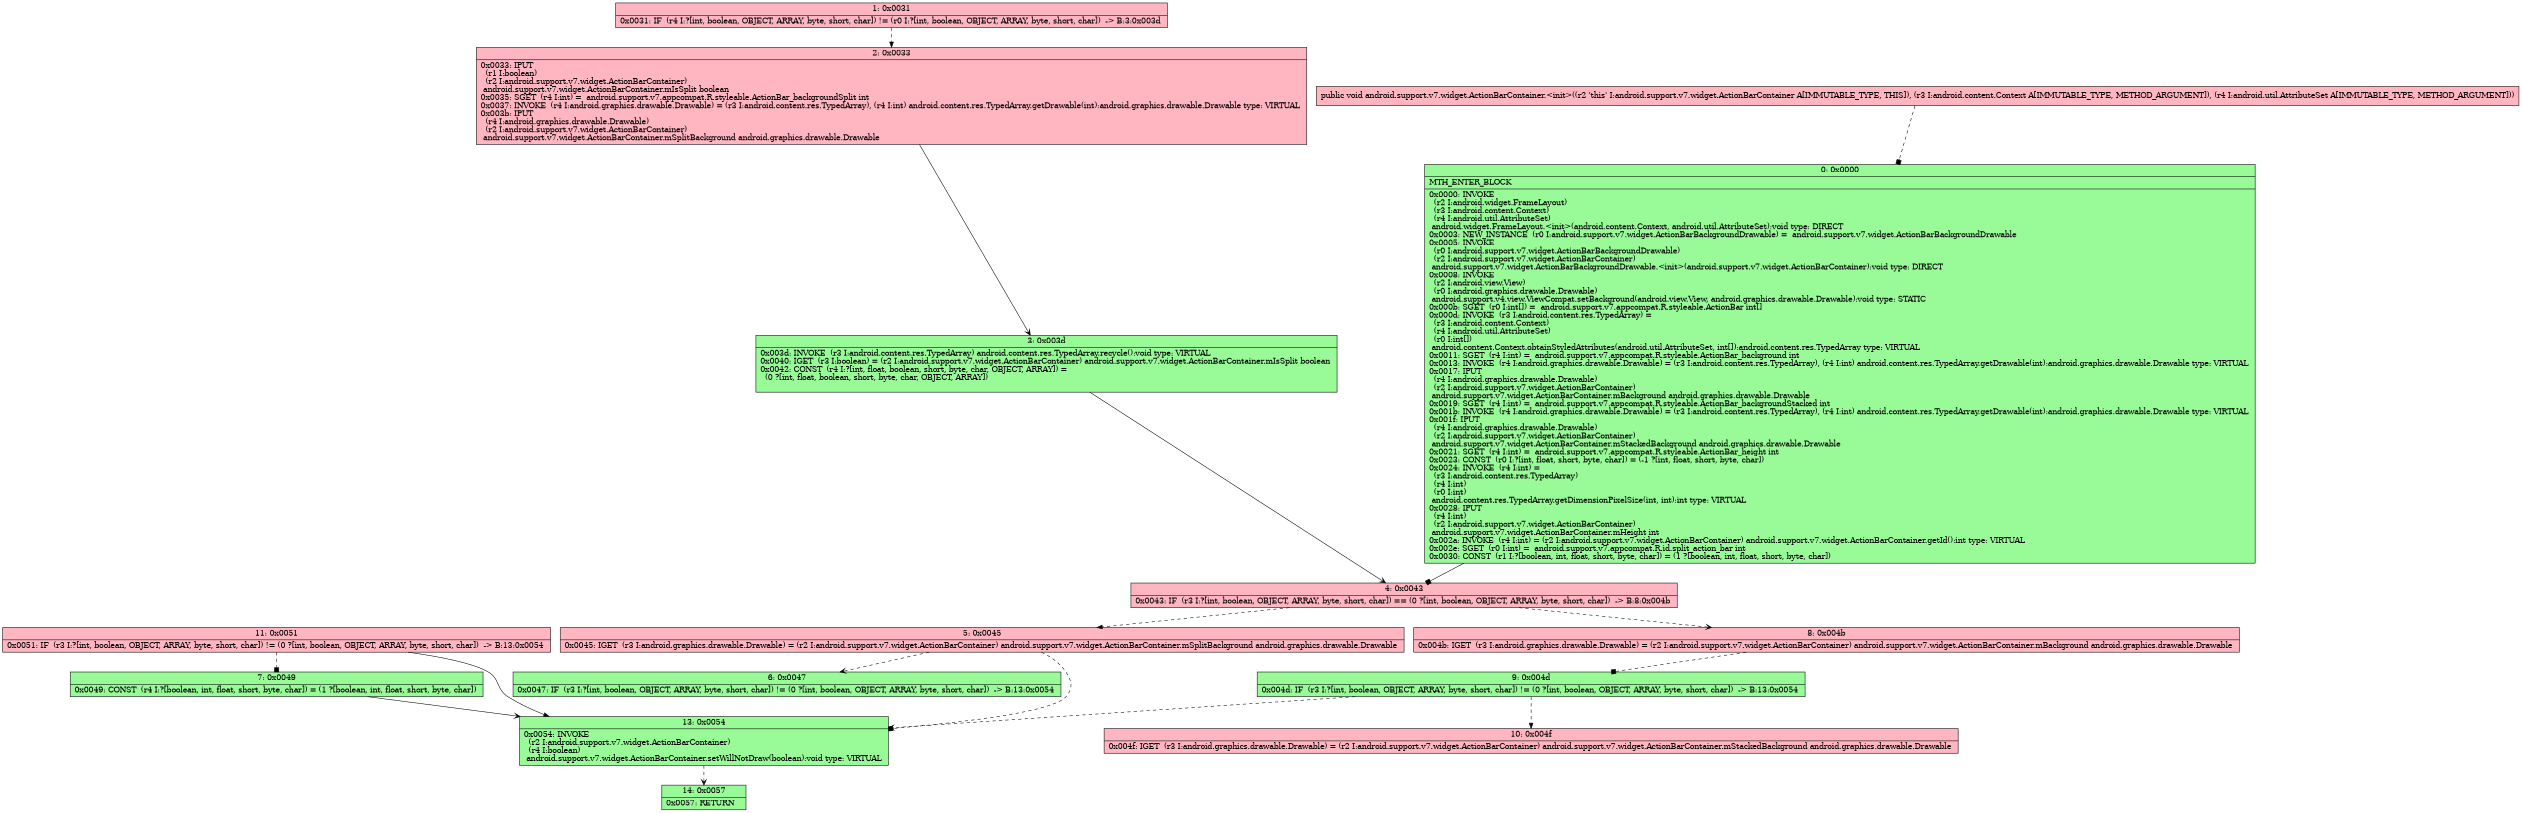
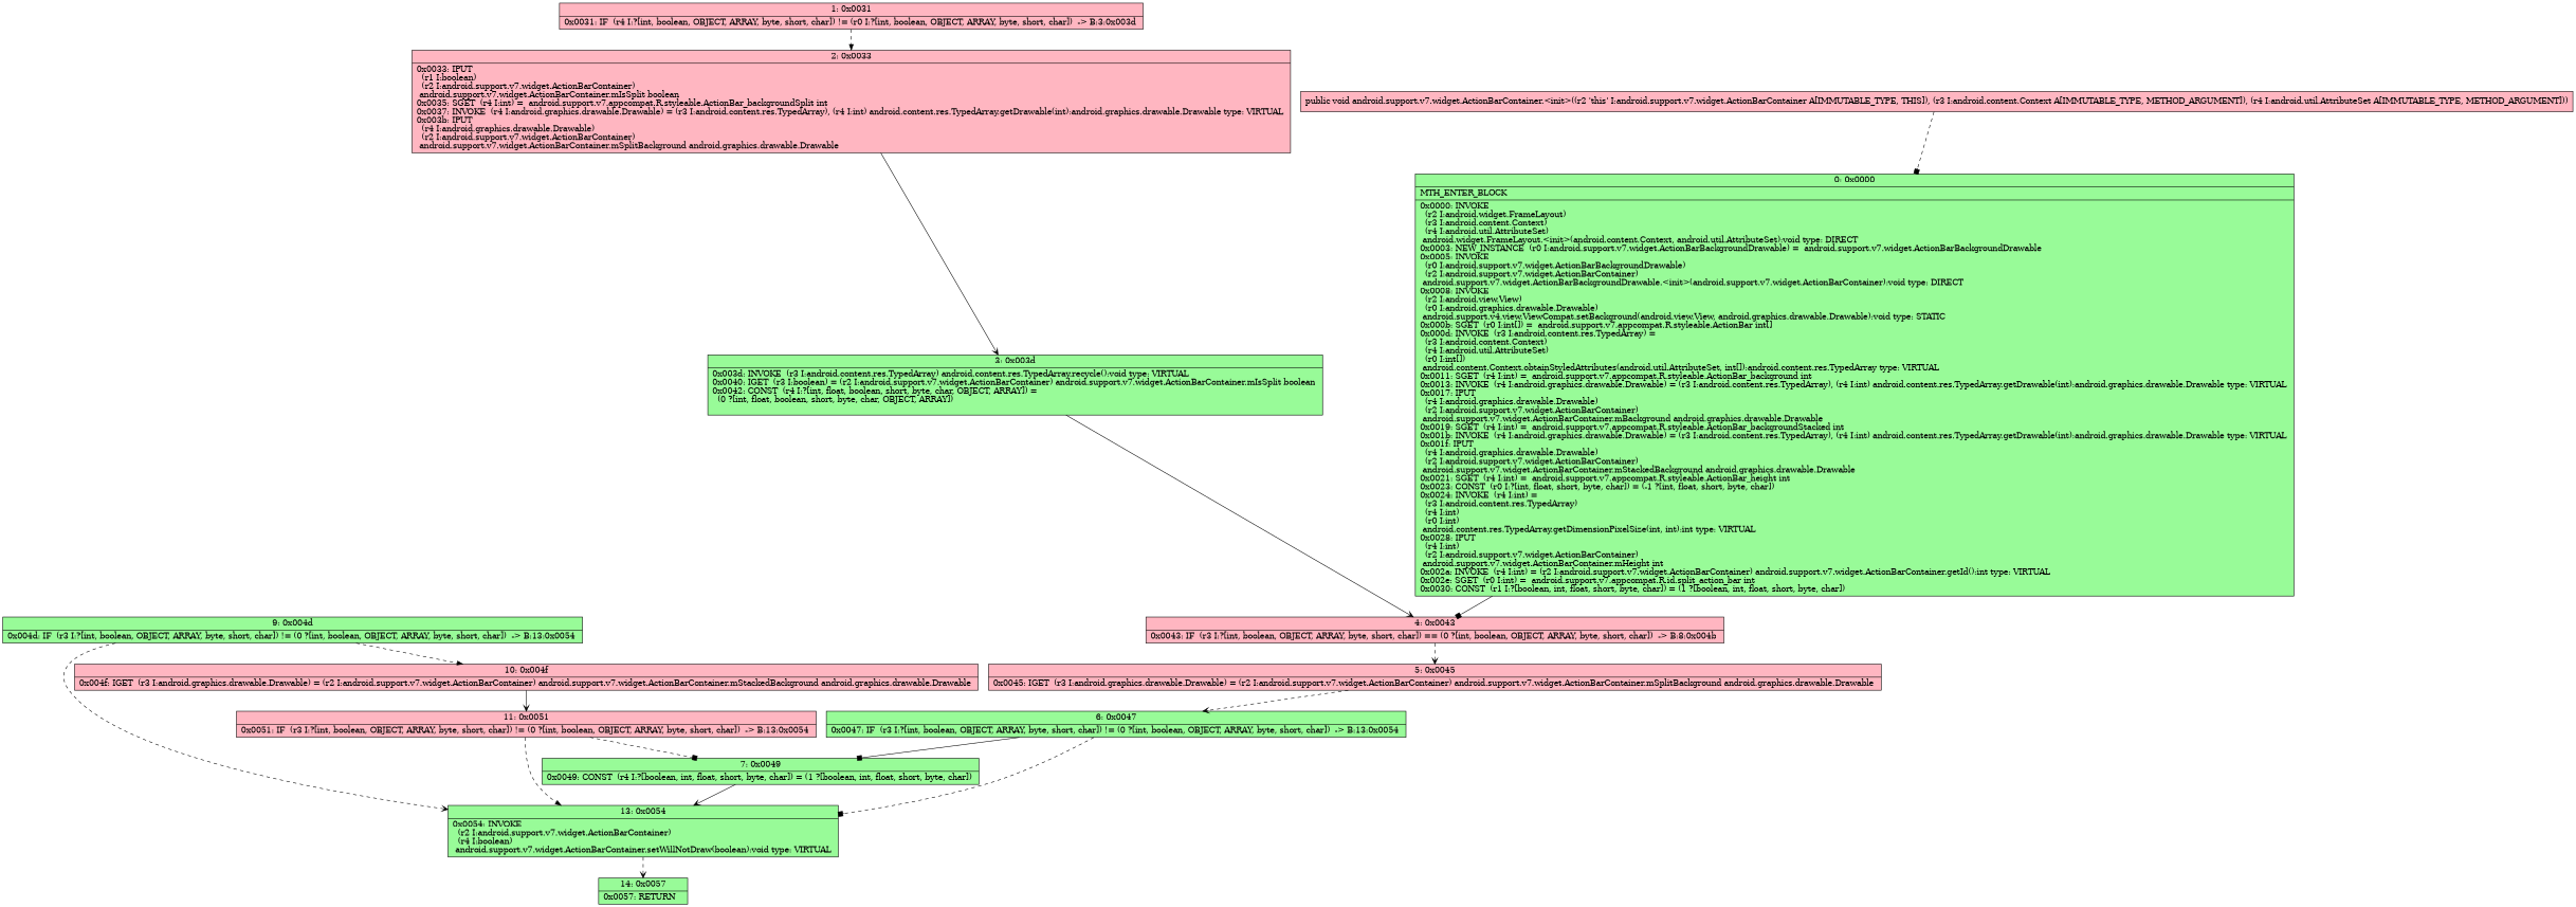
  digraph {
    node [fillcolor=lightpink shape=record style=filled]
    edge [arrowhead=vee style=dashed]
    n1 [fillcolor=palegreen label="{0\:\ 0x0000|MTH_ENTER_BLOCK\l|0x0000: INVOKE  \l  (r2 I:android.widget.FrameLayout)\l  (r3 I:android.content.Context)\l  (r4 I:android.util.AttributeSet)\l android.widget.FrameLayout.\<init\>(android.content.Context, android.util.AttributeSet):void type: DIRECT \l0x0003: NEW_INSTANCE  (r0 I:android.support.v7.widget.ActionBarBackgroundDrawable) =  android.support.v7.widget.ActionBarBackgroundDrawable \l0x0005: INVOKE  \l  (r0 I:android.support.v7.widget.ActionBarBackgroundDrawable)\l  (r2 I:android.support.v7.widget.ActionBarContainer)\l android.support.v7.widget.ActionBarBackgroundDrawable.\<init\>(android.support.v7.widget.ActionBarContainer):void type: DIRECT \l0x0008: INVOKE  \l  (r2 I:android.view.View)\l  (r0 I:android.graphics.drawable.Drawable)\l android.support.v4.view.ViewCompat.setBackground(android.view.View, android.graphics.drawable.Drawable):void type: STATIC \l0x000b: SGET  (r0 I:int[]) =  android.support.v7.appcompat.R.styleable.ActionBar int[] \l0x000d: INVOKE  (r3 I:android.content.res.TypedArray) = \l  (r3 I:android.content.Context)\l  (r4 I:android.util.AttributeSet)\l  (r0 I:int[])\l android.content.Context.obtainStyledAttributes(android.util.AttributeSet, int[]):android.content.res.TypedArray type: VIRTUAL \l0x0011: SGET  (r4 I:int) =  android.support.v7.appcompat.R.styleable.ActionBar_background int \l0x0013: INVOKE  (r4 I:android.graphics.drawable.Drawable) = (r3 I:android.content.res.TypedArray), (r4 I:int) android.content.res.TypedArray.getDrawable(int):android.graphics.drawable.Drawable type: VIRTUAL \l0x0017: IPUT  \l  (r4 I:android.graphics.drawable.Drawable)\l  (r2 I:android.support.v7.widget.ActionBarContainer)\l android.support.v7.widget.ActionBarContainer.mBackground android.graphics.drawable.Drawable \l0x0019: SGET  (r4 I:int) =  android.support.v7.appcompat.R.styleable.ActionBar_backgroundStacked int \l0x001b: INVOKE  (r4 I:android.graphics.drawable.Drawable) = (r3 I:android.content.res.TypedArray), (r4 I:int) android.content.res.TypedArray.getDrawable(int):android.graphics.drawable.Drawable type: VIRTUAL \l0x001f: IPUT  \l  (r4 I:android.graphics.drawable.Drawable)\l  (r2 I:android.support.v7.widget.ActionBarContainer)\l android.support.v7.widget.ActionBarContainer.mStackedBackground android.graphics.drawable.Drawable \l0x0021: SGET  (r4 I:int) =  android.support.v7.appcompat.R.styleable.ActionBar_height int \l0x0023: CONST  (r0 I:?[int, float, short, byte, char]) = (\-1 ?[int, float, short, byte, char]) \l0x0024: INVOKE  (r4 I:int) = \l  (r3 I:android.content.res.TypedArray)\l  (r4 I:int)\l  (r0 I:int)\l android.content.res.TypedArray.getDimensionPixelSize(int, int):int type: VIRTUAL \l0x0028: IPUT  \l  (r4 I:int)\l  (r2 I:android.support.v7.widget.ActionBarContainer)\l android.support.v7.widget.ActionBarContainer.mHeight int \l0x002a: INVOKE  (r4 I:int) = (r2 I:android.support.v7.widget.ActionBarContainer) android.support.v7.widget.ActionBarContainer.getId():int type: VIRTUAL \l0x002e: SGET  (r0 I:int) =  android.support.v7.appcompat.R.id.split_action_bar int \l0x0030: CONST  (r1 I:?[boolean, int, float, short, byte, char]) = (1 ?[boolean, int, float, short, byte, char]) \l}"]
    n2 [label="{4\:\ 0x0043|0x0043: IF  (r3 I:?[int, boolean, OBJECT, ARRAY, byte, short, char]) == (0 ?[int, boolean, OBJECT, ARRAY, byte, short, char])  \-\> B:8:0x004b \l}"]
    n3 [label="{1\:\ 0x0031|0x0031: IF  (r4 I:?[int, boolean, OBJECT, ARRAY, byte, short, char]) != (r0 I:?[int, boolean, OBJECT, ARRAY, byte, short, char])  \-\> B:3:0x003d \l}"]
    n4 [label="{2\:\ 0x0033|0x0033: IPUT  \l  (r1 I:boolean)\l  (r2 I:android.support.v7.widget.ActionBarContainer)\l android.support.v7.widget.ActionBarContainer.mIsSplit boolean \l0x0035: SGET  (r4 I:int) =  android.support.v7.appcompat.R.styleable.ActionBar_backgroundSplit int \l0x0037: INVOKE  (r4 I:android.graphics.drawable.Drawable) = (r3 I:android.content.res.TypedArray), (r4 I:int) android.content.res.TypedArray.getDrawable(int):android.graphics.drawable.Drawable type: VIRTUAL \l0x003b: IPUT  \l  (r4 I:android.graphics.drawable.Drawable)\l  (r2 I:android.support.v7.widget.ActionBarContainer)\l android.support.v7.widget.ActionBarContainer.mSplitBackground android.graphics.drawable.Drawable \l}"]
    n5 [fillcolor=palegreen label="{3\:\ 0x003d|0x003d: INVOKE  (r3 I:android.content.res.TypedArray) android.content.res.TypedArray.recycle():void type: VIRTUAL \l0x0040: IGET  (r3 I:boolean) = (r2 I:android.support.v7.widget.ActionBarContainer) android.support.v7.widget.ActionBarContainer.mIsSplit boolean \l0x0042: CONST  (r4 I:?[int, float, boolean, short, byte, char, OBJECT, ARRAY]) = \l  (0 ?[int, float, boolean, short, byte, char, OBJECT, ARRAY])\l \l}"]
    n6 [label="{5\:\ 0x0045|0x0045: IGET  (r3 I:android.graphics.drawable.Drawable) = (r2 I:android.support.v7.widget.ActionBarContainer) android.support.v7.widget.ActionBarContainer.mSplitBackground android.graphics.drawable.Drawable \l}"]
-   n7 [label="{8\:\ 0x004b|0x004b: IGET  (r3 I:android.graphics.drawable.Drawable) = (r2 I:android.support.v7.widget.ActionBarContainer) android.support.v7.widget.ActionBarContainer.mBackground android.graphics.drawable.Drawable \l}"]
    n8 [fillcolor=palegreen label="{6\:\ 0x0047|0x0047: IF  (r3 I:?[int, boolean, OBJECT, ARRAY, byte, short, char]) != (0 ?[int, boolean, OBJECT, ARRAY, byte, short, char])  \-\> B:13:0x0054 \l}"]
    n9 [fillcolor=palegreen label="{9\:\ 0x004d|0x004d: IF  (r3 I:?[int, boolean, OBJECT, ARRAY, byte, short, char]) != (0 ?[int, boolean, OBJECT, ARRAY, byte, short, char])  \-\> B:13:0x0054 \l}"]
    n10 [fillcolor=palegreen label="{7\:\ 0x0049|0x0049: CONST  (r4 I:?[boolean, int, float, short, byte, char]) = (1 ?[boolean, int, float, short, byte, char]) \l}"]
    n11 [fillcolor=palegreen label="{13\:\ 0x0054|0x0054: INVOKE  \l  (r2 I:android.support.v7.widget.ActionBarContainer)\l  (r4 I:boolean)\l android.support.v7.widget.ActionBarContainer.setWillNotDraw(boolean):void type: VIRTUAL \l}"]
    n12 [fillcolor=palegreen label="{14\:\ 0x0057|0x0057: RETURN   \l}"]
    n13 [label="{10\:\ 0x004f|0x004f: IGET  (r3 I:android.graphics.drawable.Drawable) = (r2 I:android.support.v7.widget.ActionBarContainer) android.support.v7.widget.ActionBarContainer.mStackedBackground android.graphics.drawable.Drawable \l}"]
    n14 [label="{11\:\ 0x0051|0x0051: IF  (r3 I:?[int, boolean, OBJECT, ARRAY, byte, short, char]) != (0 ?[int, boolean, OBJECT, ARRAY, byte, short, char])  \-\> B:13:0x0054 \l}"]
    n15 [label="{public void android.support.v7.widget.ActionBarContainer.\<init\>((r2 'this' I:android.support.v7.widget.ActionBarContainer A[IMMUTABLE_TYPE, THIS]), (r3 I:android.content.Context A[IMMUTABLE_TYPE, METHOD_ARGUMENT]), (r4 I:android.util.AttributeSet A[IMMUTABLE_TYPE, METHOD_ARGUMENT])) }"]
    n1 -> n2 [arrowhead=box style=solid]
-   n2 -> n6 [arrowhead=normal]
-   n2 -> n7
+   n2 -> n6
    n3 -> n4 [arrowhead=normal]
    n4 -> n5 [style=solid]
    n5 -> n2 [style=solid]
    n6 -> n8
-   n7 -> n9 [arrowhead=box]
-   n6 -> n11 [arrowhead=box]
+   n8 -> n10 [arrowhead=box style=solid]
+   n8 -> n11 [arrowhead=box]
    n9 -> n11
    n9 -> n13 [arrowhead=normal]
    n10 -> n11 [style=solid]
    n11 -> n12
+   n13 -> n14 [style=solid]
    n14 -> n10 [arrowhead=box]
-   n14 -> n11 [arrowhead=normal style=solid]
+   n14 -> n11 [arrowhead=normal]
    n15 -> n1 [arrowhead=box]
  }
